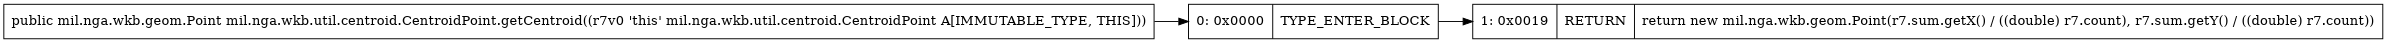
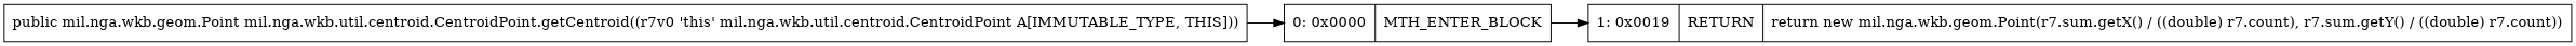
  digraph {
    rankdir=LR
    node [shape=record]
-   n1 [label="{0\:\ 0x0000|TYPE_ENTER_BLOCK\l}"]
+   n1 [label="{0\:\ 0x0000|MTH_ENTER_BLOCK\l}"]
    n2 [label="{1\:\ 0x0019|RETURN\l|return new mil.nga.wkb.geom.Point(r7.sum.getX() \/ ((double) r7.count), r7.sum.getY() \/ ((double) r7.count))\l}"]
    n3 [label="{public mil.nga.wkb.geom.Point mil.nga.wkb.util.centroid.CentroidPoint.getCentroid((r7v0 'this' mil.nga.wkb.util.centroid.CentroidPoint A[IMMUTABLE_TYPE, THIS])) }"]
    n1 -> n2
    n3 -> n1
  }
